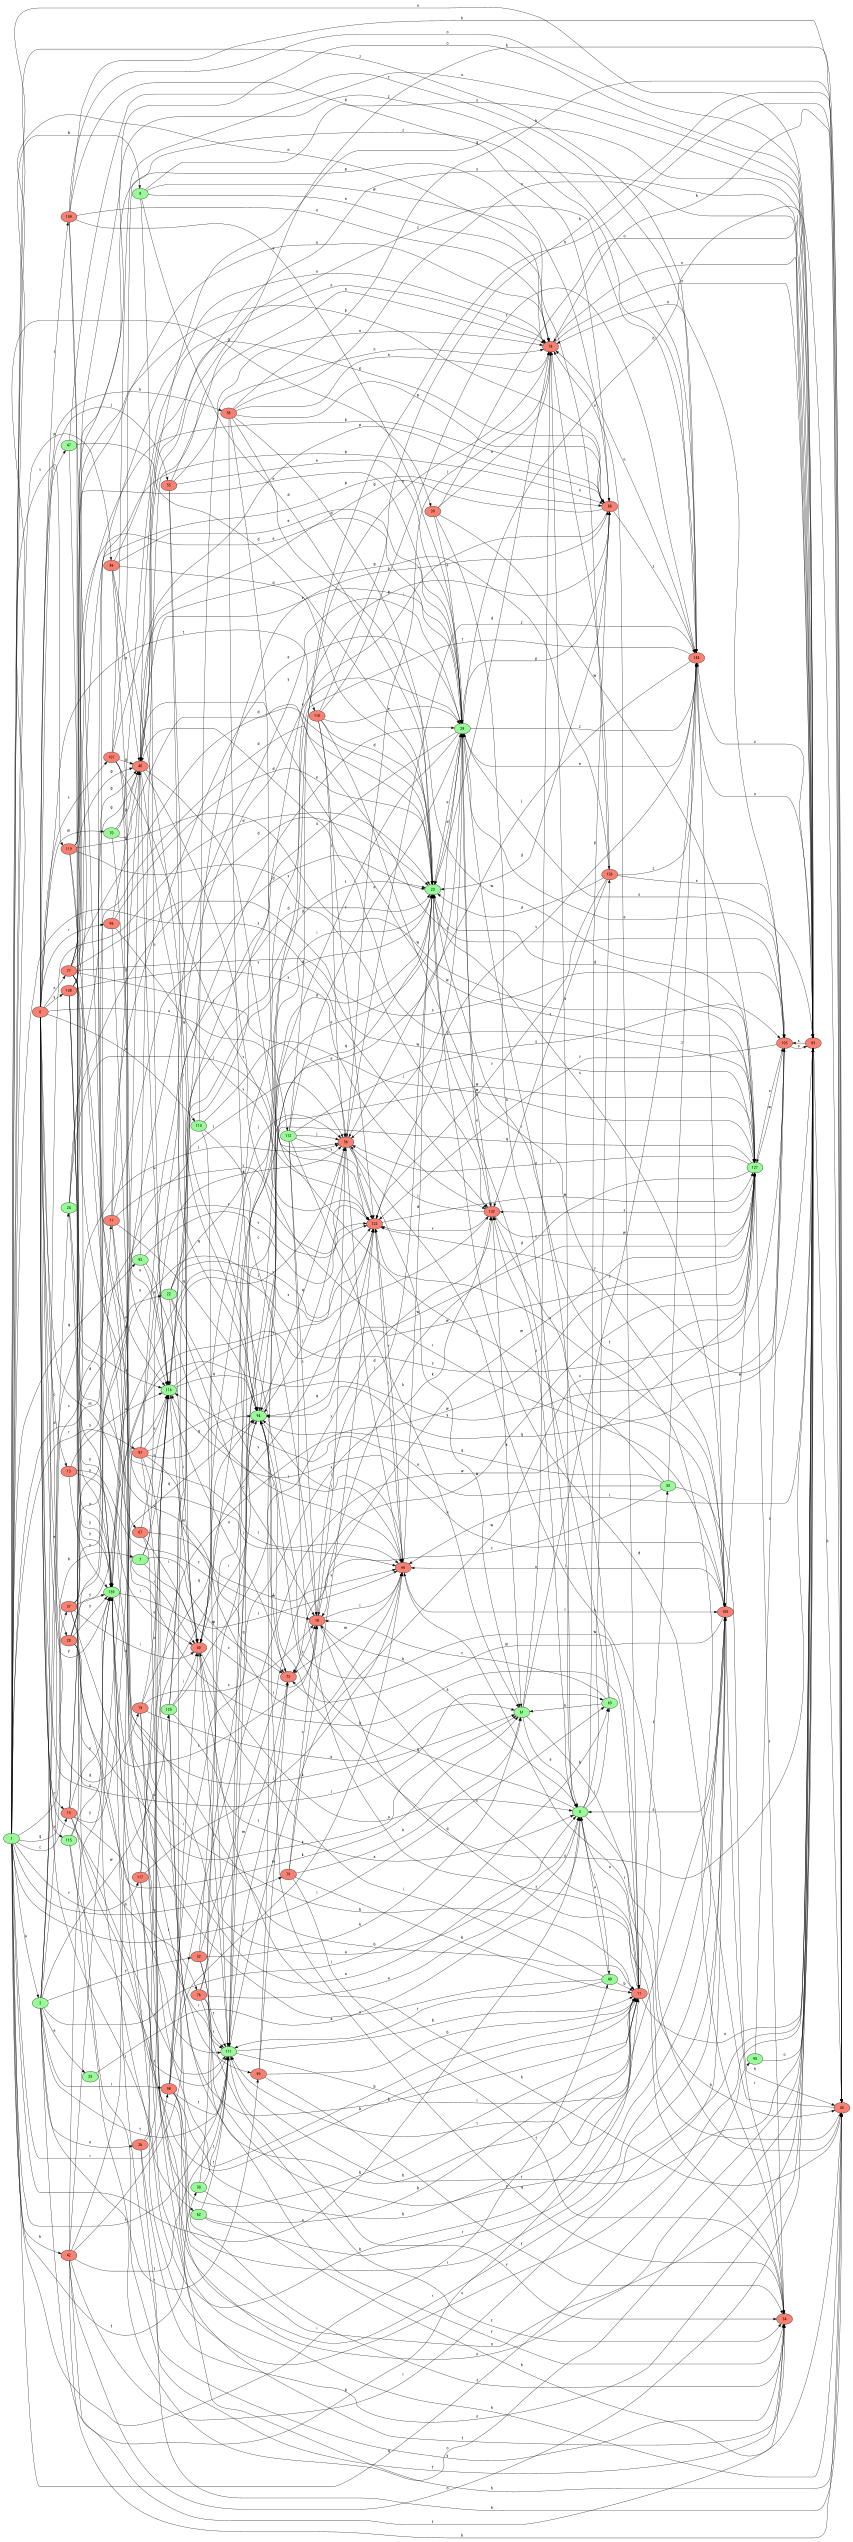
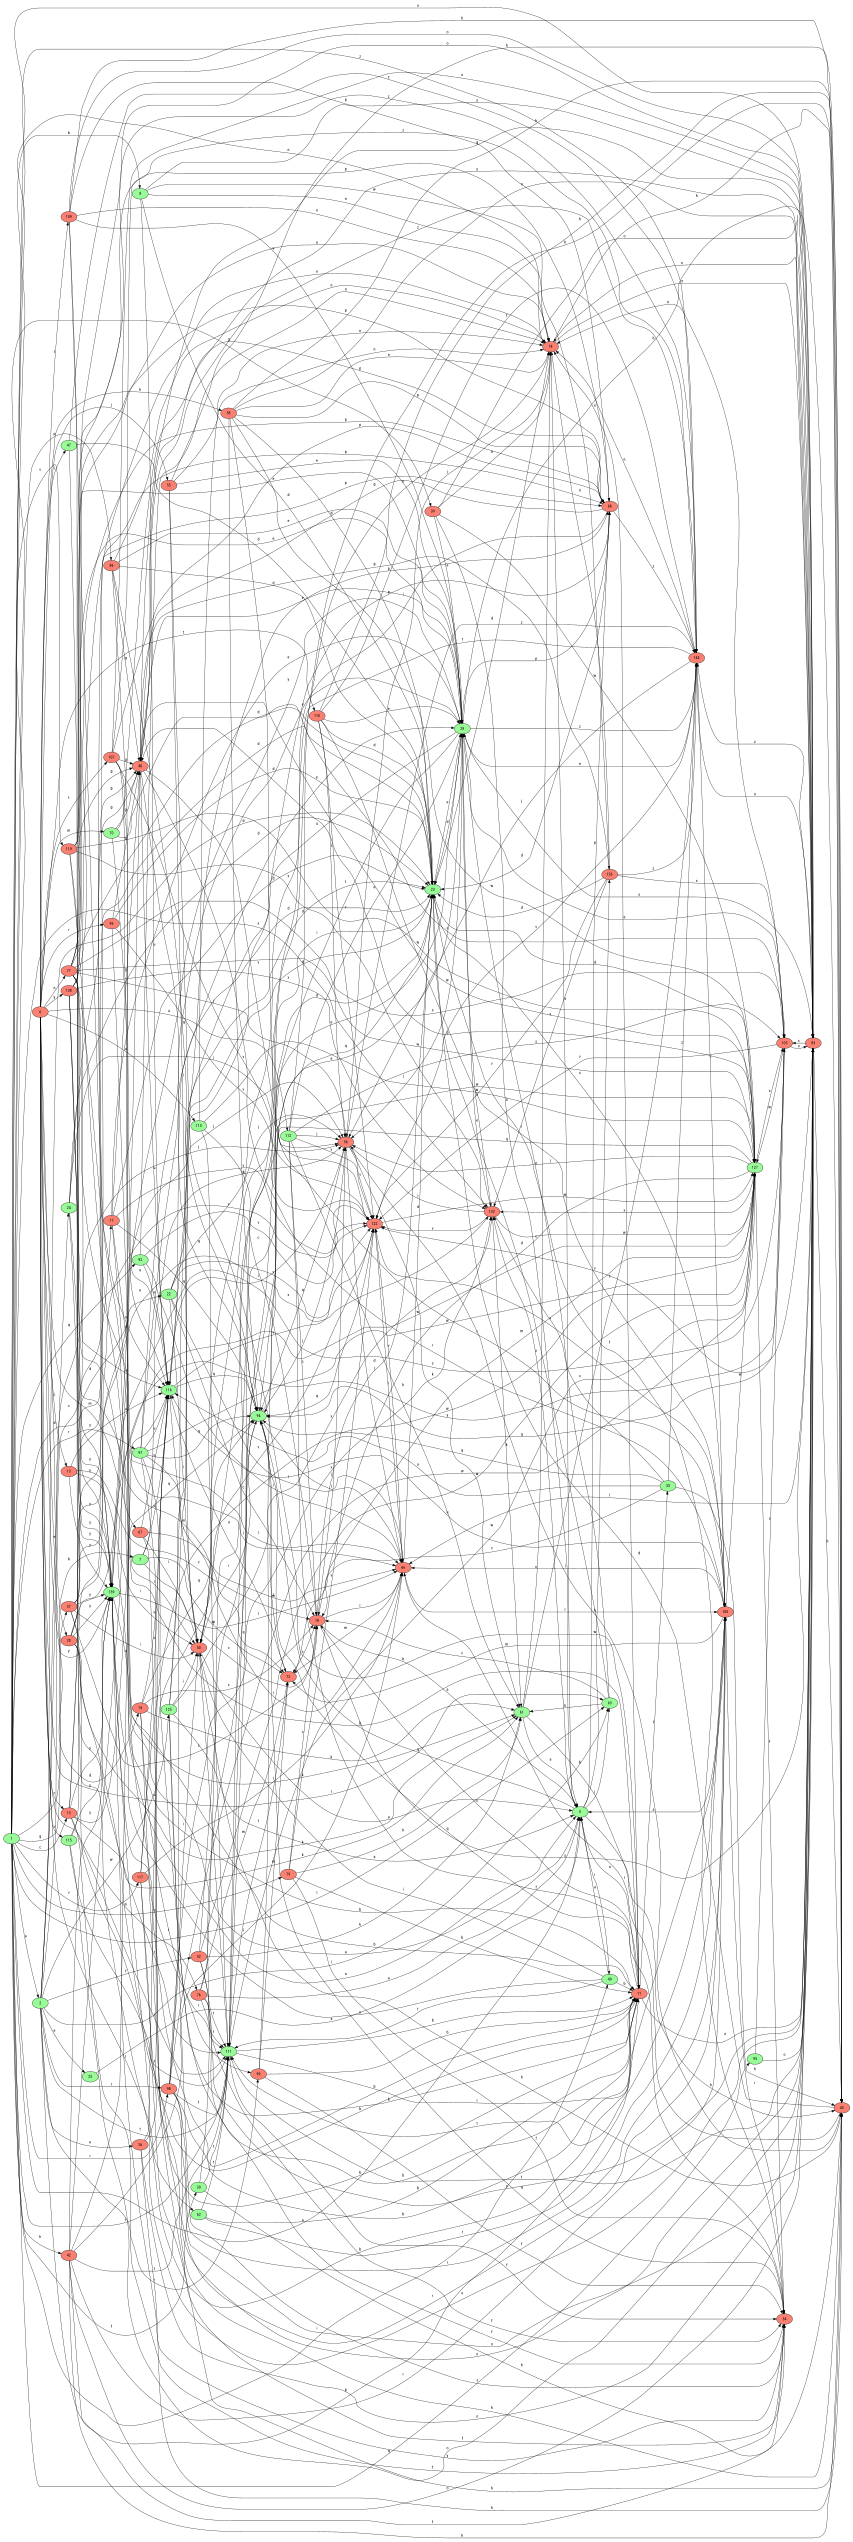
  strict digraph {
    fontname="Roboto Condensed"
    rankdir=LR
    node [fillcolor=salmon fontname="Roboto Condensed" style=filled]
    edge [fontname="Roboto Condensed"]
    0
    13
    15
    19
    20
    47 [fillcolor=palegreen]
    55
    58
    62 [fillcolor=palegreen]
    63 [fillcolor=palegreen]
    67
    70 [fillcolor=palegreen]
    76
    77
    96
    107
    109
    110
    112 [fillcolor=palegreen]
    113 [fillcolor=palegreen]
    115 [fillcolor=palegreen]
    138
    139 [fillcolor=palegreen]
    18
    116 [fillcolor=palegreen]
    50
    78
    111 [fillcolor=palegreen]
    94 [fillcolor=palegreen]
    34
    40
    61 [fillcolor=palegreen]
    99
    45
    11
    56
    105
    144
    23 [fillcolor=palegreen]
    28 [fillcolor=palegreen]
    83
    88
    127 [fillcolor=palegreen]
    100
    66
    5 [fillcolor=palegreen]
    72
    122
    132
    1 [fillcolor=palegreen]
    2 [fillcolor=palegreen]
    7 [fillcolor=palegreen]
    8 [fillcolor=palegreen]
    22 [fillcolor=palegreen]
    30 [fillcolor=palegreen]
    37
    39
    42
    49 [fillcolor=palegreen]
    79
    86
    92 [fillcolor=palegreen]
    93 [fillcolor=palegreen]
-   97
+   97 [fillcolor=palegreen]
    98
    117
    119
    17
    24 [fillcolor=palegreen]
    25 [fillcolor=palegreen]
    26
    32
    125 [fillcolor=palegreen]
    126
    33 [fillcolor=palegreen]
    0 -> 13 [label=c]
    0 -> 15 [label=c]
    0 -> 19 [label=d]
    0 -> 20 [label=d]
    0 -> 47 [label=i]
    0 -> 55 [label=j]
    0 -> 58 [label=k]
    0 -> 62 [label=l]
    0 -> 63 [label=l]
    0 -> 67 [label=m]
    0 -> 70 [label=m]
    0 -> 76 [label=n]
    0 -> 77 [label=n]
    0 -> 96 [label=r]
    0 -> 107 [label=t]
    0 -> 109 [label=t]
    0 -> 110 [label=t]
    0 -> 112 [label=u]
    0 -> 113 [label=u]
    0 -> 115 [label=u]
    0 -> 138 [label=y]
    0 -> 139 [label=y]
    13 -> 139 [label=y]
    13 -> 18 [label=c]
    13 -> 116 [label=u]
    13 -> 50 [label=i]
    15 -> 139 [label=y]
    15 -> 78 [label=n]
    15 -> 111 [label=t]
    15 -> 94 [label=q]
    15 -> 34 [label=f]
    15 -> 40 [label=g]
    15 -> 61 [label=k]
    19 -> 18 [label=c]
    19 -> 116 [label=u]
    19 -> 94 [label=q]
    19 -> 61 [label=k]
    19 -> 99 [label=r]
    19 -> 45 [label=h]
    20 -> 139 [label=y]
    20 -> 111 [label=t]
    20 -> 40 [label=g]
    20 -> 61 [label=k]
    20 -> 11 [label=b]
    20 -> 56 [label=j]
    20 -> 105 [label=s]
    47 -> 139 [label=y]
    47 -> 144 [label=z]
    47 -> 23 [label=d]
    55 -> 50 [label=i]
    55 -> 78 [label=n]
    55 -> 45 [label=h]
    55 -> 11 [label=b]
    55 -> 28 [label=e]
    58 -> 78 [label=n]
    58 -> 94 [label=q]
    58 -> 45 [label=h]
    58 -> 23 [label=d]
    58 -> 83 [label=o]
    58 -> 88 [label=p]
    58 -> 127 [label=w]
    58 -> 100 [label=r]
    62 -> 111 [label=t]
    62 -> 11 [label=b]
    62 -> 100 [label=r]
    63 -> 18 [label=c]
    63 -> 61 [label=k]
    63 -> 23 [label=d]
    63 -> 28 [label=e]
    67 -> 116 [label=u]
    67 -> 50 [label=i]
    67 -> 45 [label=h]
    67 -> 66 [label=l]
    70 -> 40 [label=g]
    70 -> 105 [label=s]
    70 -> 88 [label=p]
    70 -> 66 [label=l]
    76 -> 111 [label=t]
    76 -> 34 [label=f]
    76 -> 23 [label=d]
    76 -> 83 [label=o]
    76 -> 5 [label=a]
    76 -> 72 [label=m]
    77 -> 139 [label=y]
    77 -> 116 [label=u]
    77 -> 40 [label=g]
    77 -> 11 [label=b]
    77 -> 56 [label=j]
    77 -> 105 [label=s]
    77 -> 144 [label=z]
    77 -> 23 [label=d]
    77 -> 88 [label=p]
    77 -> 127 [label=w]
    77 -> 66 [label=l]
    96 -> 40 [label=g]
    96 -> 11 [label=b]
    96 -> 23 [label=d]
    96 -> 122 [label=v]
    107 -> 116 [label=u]
    107 -> 50 [label=i]
    107 -> 40 [label=g]
    107 -> 144 [label=z]
    107 -> 83 [label=o]
    107 -> 88 [label=p]
    107 -> 122 [label=v]
    109 -> 139 [label=y]
    109 -> 78 [label=n]
    109 -> 45 [label=h]
    109 -> 11 [label=b]
    109 -> 28 [label=e]
    109 -> 83 [label=o]
    109 -> 88 [label=p]
    110 -> 45 [label=h]
    110 -> 56 [label=j]
    110 -> 144 [label=z]
    110 -> 23 [label=d]
    110 -> 28 [label=e]
    110 -> 100 [label=r]
    110 -> 122 [label=v]
    112 -> 18 [label=c]
    112 -> 34 [label=f]
    112 -> 61 [label=k]
    112 -> 45 [label=h]
    112 -> 56 [label=j]
    112 -> 105 [label=s]
    112 -> 28 [label=e]
    112 -> 122 [label=v]
    113 -> 18 [label=c]
    113 -> 78 [label=n]
    113 -> 111 [label=t]
    113 -> 127 [label=w]
    115 -> 139 [label=y]
    115 -> 111 [label=t]
    115 -> 23 [label=d]
    115 -> 83 [label=o]
    138 -> 139 [label=y]
    138 -> 116 [label=u]
    138 -> 78 [label=n]
    138 -> 28 [label=e]
    138 -> 88 [label=p]
    138 -> 72 [label=m]
    138 -> 132 [label=x]
    139 -> 40 [label=g]
    139 -> 11 [label=b]
    139 -> 83 [label=o]
    139 -> 66 [label=l]
    139 -> 5 [label=a]
    18 -> 56 [label=j]
    18 -> 23 [label=d]
    18 -> 83 [label=o]
    18 -> 66 [label=l]
    18 -> 5 [label=a]
    116 -> 50 [label=i]
    116 -> 94 [label=q]
    116 -> 56 [label=j]
    116 -> 28 [label=e]
    116 -> 122 [label=v]
    50 -> 111 [label=t]
    50 -> 45 [label=h]
    50 -> 127 [label=w]
    50 -> 5 [label=a]
    78 -> 45 [label=h]
    78 -> 56 [label=j]
    78 -> 23 [label=d]
    78 -> 83 [label=o]
    78 -> 5 [label=a]
    111 -> 94 [label=q]
    111 -> 34 [label=f]
    111 -> 11 [label=b]
    111 -> 127 [label=w]
    111 -> 100 [label=r]
    94 -> 50 [label=i]
    94 -> 56 [label=j]
    94 -> 66 [label=l]
    94 -> 72 [label=m]
    34 -> 139 [label=y]
    34 -> 94 [label=q]
    34 -> 100 [label=r]
    40 -> 116 [label=u]
    40 -> 94 [label=q]
    40 -> 144 [label=z]
    40 -> 28 [label=e]
    40 -> 83 [label=o]
    40 -> 127 [label=w]
    40 -> 100 [label=r]
    40 -> 122 [label=v]
    61 -> 78 [label=n]
    61 -> 11 [label=b]
    61 -> 144 [label=z]
    61 -> 5 [label=a]
    99 -> 78 [label=n]
    99 -> 34 [label=f]
    99 -> 11 [label=b]
    99 -> 72 [label=m]
    45 -> 23 [label=d]
    45 -> 66 [label=l]
    11 -> 18 [label=c]
    11 -> 78 [label=n]
    11 -> 94 [label=q]
    11 -> 83 [label=o]
    11 -> 5 [label=a]
    11 -> 33 [label=f]
    56 -> 94 [label=q]
    56 -> 61 [label=k]
    56 -> 45 [label=h]
    56 -> 144 [label=z]
    56 -> 66 [label=l]
    56 -> 122 [label=v]
    105 -> 139 [label=y]
    105 -> 78 [label=n]
    105 -> 94 [label=q]
    105 -> 28 [label=e]
    105 -> 83 [label=o]
    105 -> 127 [label=w]
    105 -> 122 [label=v]
    144 -> 78 [label=n]
    144 -> 111 [label=t]
    144 -> 56 [label=j]
    144 -> 28 [label=e]
    144 -> 83 [label=o]
    144 -> 100 [label=r]
    144 -> 122 [label=v]
    23 -> 50 [label=i]
    23 -> 94 [label=q]
    23 -> 34 [label=f]
    23 -> 28 [label=e]
    28 -> 139 [label=y]
    28 -> 116 [label=u]
    28 -> 111 [label=t]
    28 -> 45 [label=h]
    28 -> 56 [label=j]
    28 -> 144 [label=z]
    28 -> 23 [label=d]
    28 -> 83 [label=o]
    28 -> 88 [label=p]
    28 -> 132 [label=x]
    83 -> 78 [label=n]
    83 -> 111 [label=t]
    83 -> 40 [label=g]
    83 -> 45 [label=h]
    83 -> 105 [label=s]
    83 -> 144 [label=z]
    83 -> 66 [label=l]
    83 -> 122 [label=v]
    88 -> 50 [label=i]
    88 -> 40 [label=g]
    88 -> 144 [label=z]
    88 -> 23 [label=d]
    127 -> 18 [label=c]
    127 -> 94 [label=q]
    127 -> 34 [label=f]
    127 -> 40 [label=g]
    127 -> 56 [label=j]
    127 -> 105 [label=s]
    127 -> 23 [label=d]
    127 -> 72 [label=m]
    127 -> 132 [label=x]
    100 -> 116 [label=u]
    100 -> 111 [label=t]
    100 -> 23 [label=s]
    100 -> 127 [label=w]
    100 -> 66 [label=l]
    100 -> 5 [label=a]
    100 -> 72 [label=m]
    100 -> 122 [label=v]
    66 -> 23 [label=d]
    66 -> 100 [label=r]
    66 -> 72 [label=m]
    66 -> 122 [label=v]
    5 -> 63 [label=l]
    5 -> 94 [label=q]
    5 -> 45 [label=h]
    5 -> 88 [label=p]
    5 -> 132 [label=x]
    5 -> 49 [label=i]
    5 -> 126 [label=w]
    72 -> 18 [label=c]
    72 -> 116 [label=u]
    72 -> 111 [label=t]
    122 -> 94 [label=q]
    122 -> 127 [label=w]
    122 -> 66 [label=l]
    132 -> 61 [label=k]
    132 -> 56 [label=j]
    132 -> 28 [label=e]
    132 -> 127 [label=w]
    132 -> 122 [label=v]
    1 -> 15 [label=c]
    1 -> 63 [label=l]
    1 -> 78 [label=n]
    1 -> 111 [label=t]
    1 -> 144 [label=z]
    1 -> 83 [label=o]
    1 -> 5 [label=a]
    1 -> 132 [label=x]
    1 -> 2 [label=a]
    1 -> 7 [label=b]
    1 -> 8 [label=b]
    1 -> 22 [label=d]
    1 -> 30 [label=f]
    1 -> 37 [label=g]
    1 -> 39 [label=g]
    1 -> 42 [label=h]
    1 -> 49 [label=i]
    1 -> 79 [label=o]
    1 -> 86 [label=p]
    1 -> 92 [label=q]
    1 -> 93 [label=q]
    1 -> 97 [label=r]
    1 -> 98 [label=r]
    1 -> 117 [label=v]
    1 -> 119 [label=v]
    2 -> 63 [label=l]
    2 -> 111 [label=t]
    2 -> 99 [label=r]
    2 -> 11 [label=b]
    2 -> 56 [label=j]
    2 -> 23 [label=d]
    2 -> 98 [label=r]
    2 -> 17 [label=c]
    2 -> 24 [label=e]
    2 -> 25 [label=e]
    2 -> 26 [label=e]
    2 -> 32 [label=f]
    2 -> 125 [label=w]
    7 -> 18 [label=c]
    7 -> 116 [label=u]
    7 -> 56 [label=j]
    7 -> 72 [label=m]
    8 -> 116 [label=u]
    8 -> 78 [label=n]
    8 -> 23 [label=d]
    8 -> 83 [label=o]
    8 -> 126 [label=w]
    22 -> 18 [label=c]
    22 -> 50 [label=i]
    22 -> 56 [label=j]
    22 -> 23 [label=d]
    22 -> 66 [label=l]
    22 -> 122 [label=v]
    30 -> 111 [label=t]
    30 -> 45 [label=h]
    30 -> 28 [label=e]
    37 -> 139 [label=y]
    37 -> 18 [label=c]
    37 -> 50 [label=i]
    37 -> 11 [label=b]
    37 -> 88 [label=p]
    37 -> 122 [label=v]
    37 -> 132 [label=x]
    39 -> 78 [label=n]
    39 -> 28 [label=e]
    39 -> 83 [label=o]
    39 -> 127 [label=w]
    39 -> 5 [label=a]
    42 -> 139 [label=y]
    42 -> 116 [label=u]
    42 -> 111 [label=t]
    42 -> 34 [label=f]
    42 -> 45 [label=h]
    42 -> 83 [label=o]
    42 -> 127 [label=w]
    42 -> 100 [label=r]
    42 -> 66 [label=l]
    49 -> 139 [label=y]
    49 -> 50 [label=i]
    49 -> 111 [label=t]
    49 -> 11 [label=b]
    49 -> 5 [label=a]
    79 -> 18 [label=c]
    79 -> 34 [label=f]
    79 -> 61 [label=k]
    79 -> 11 [label=b]
    79 -> 122 [label=v]
    86 -> 116 [label=u]
    86 -> 78 [label=n]
    86 -> 94 [label=q]
    86 -> 40 [label=g]
    86 -> 23 [label=d]
    86 -> 28 [label=e]
    92 -> 116 [label=u]
    92 -> 78 [label=n]
    92 -> 66 [label=l]
    92 -> 122 [label=v]
    93 -> 105 [label=s]
    93 -> 83 [label=o]
    97 -> 116 [label=u]
    97 -> 94 [label=q]
    97 -> 11 [label=b]
    97 -> 23 [label=d]
    97 -> 28 [label=e]
    97 -> 83 [label=o]
    97 -> 127 [label=w]
    97 -> 66 [label=l]
    98 -> 50 [label=i]
    98 -> 111 [label=t]
    98 -> 11 [label=b]
    98 -> 83 [label=o]
    98 -> 88 [label=p]
    98 -> 127 [label=w]
    98 -> 100 [label=r]
    98 -> 132 [label=x]
    117 -> 116 [label=u]
    117 -> 34 [label=f]
    117 -> 127 [label=w]
    117 -> 100 [label=r]
    117 -> 66 [label=l]
    119 -> 139 [label=y]
    119 -> 61 [label=k]
    119 -> 28 [label=e]
    119 -> 83 [label=o]
    119 -> 88 [label=p]
    119 -> 127 [label=w]
    119 -> 132 [label=x]
    17 -> 111 [label=t]
    17 -> 94 [label=q]
    17 -> 40 [label=g]
    17 -> 23 [label=d]
    17 -> 28 [label=e]
    17 -> 5 [label=a]
    17 -> 122 [label=v]
    24 -> 139 [label=y]
    24 -> 11 [label=b]
    24 -> 56 [label=j]
    24 -> 23 [label=d]
    24 -> 88 [label=p]
    25 -> 5 [label=a]
    26 -> 116 [label=u]
    26 -> 45 [label=h]
    26 -> 83 [label=o]
    26 -> 122 [label=v]
    32 -> 111 [label=t]
    32 -> 34 [label=f]
    32 -> 61 [label=k]
    32 -> 28 [label=e]
    32 -> 127 [label=w]
    125 -> 50 [label=i]
    125 -> 34 [label=f]
    125 -> 11 [label=b]
    125 -> 23 [label=d]
    125 -> 88 [label=p]
    125 -> 5 [label=a]
    125 -> 132 [label=x]
    126 -> 78 [label=n]
    126 -> 40 [label=g]
    126 -> 105 [label=s]
    126 -> 144 [label=z]
    126 -> 23 [label=d]
    126 -> 122 [label=v]
    126 -> 132 [label=x]
    33 -> 18 [label=c]
    33 -> 116 [label=u]
    33 -> 94 [label=q]
    33 -> 45 [label=h]
    33 -> 144 [label=z]
    33 -> 132 [label=x]
  }
